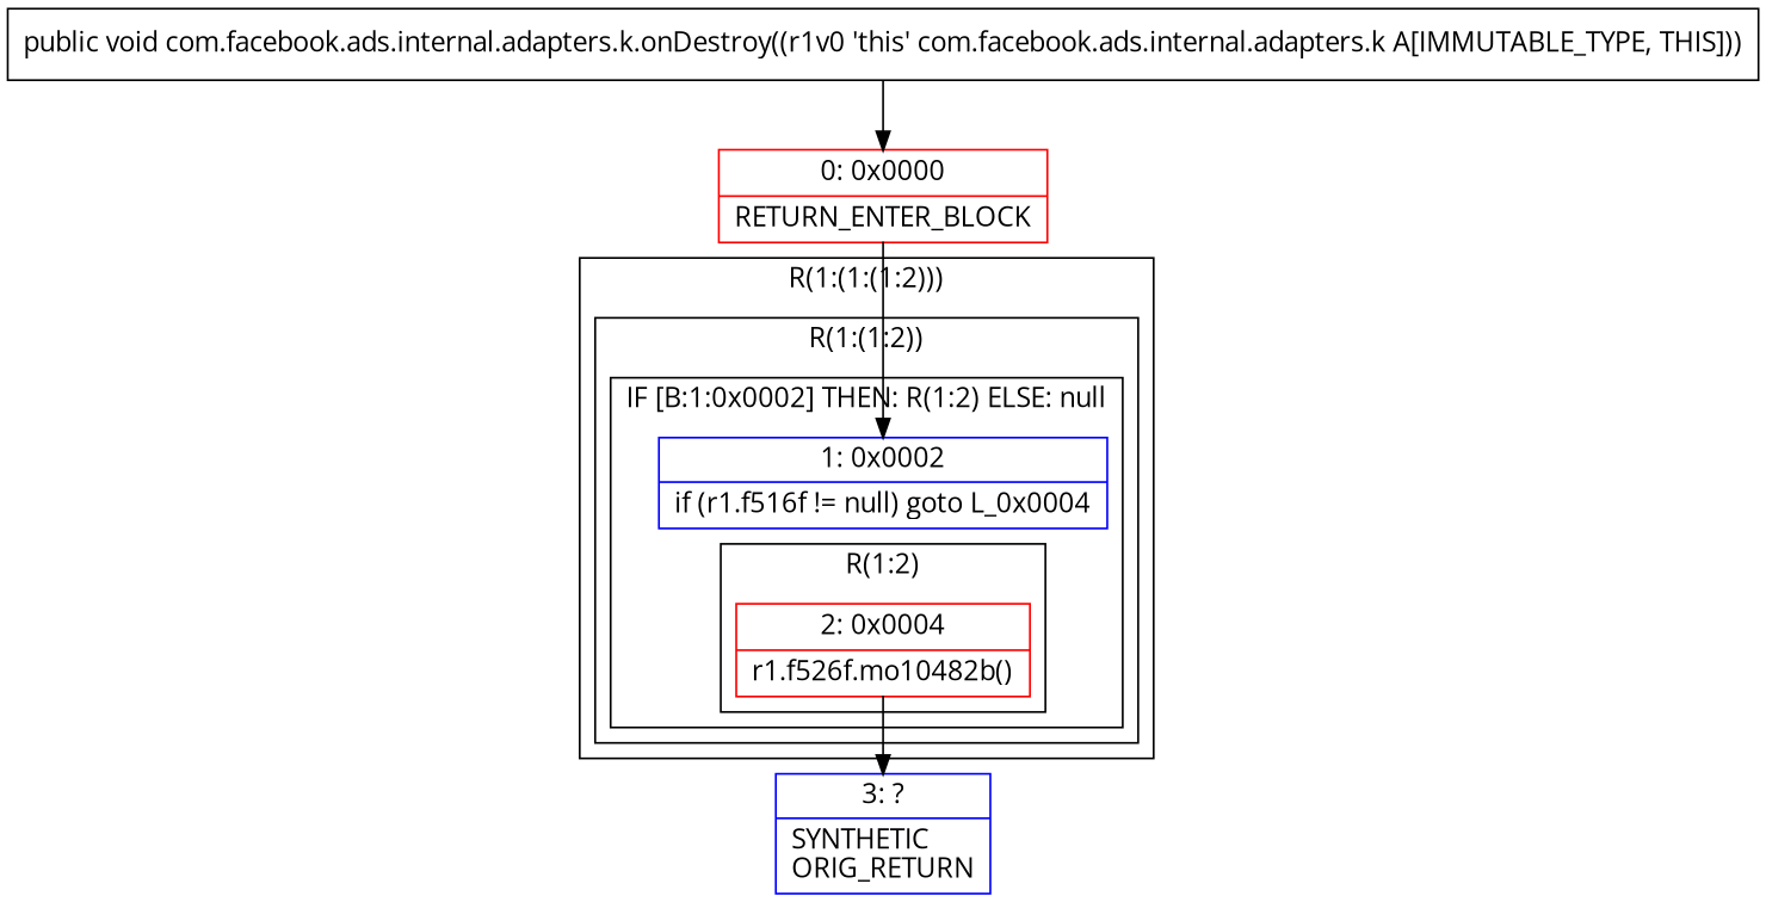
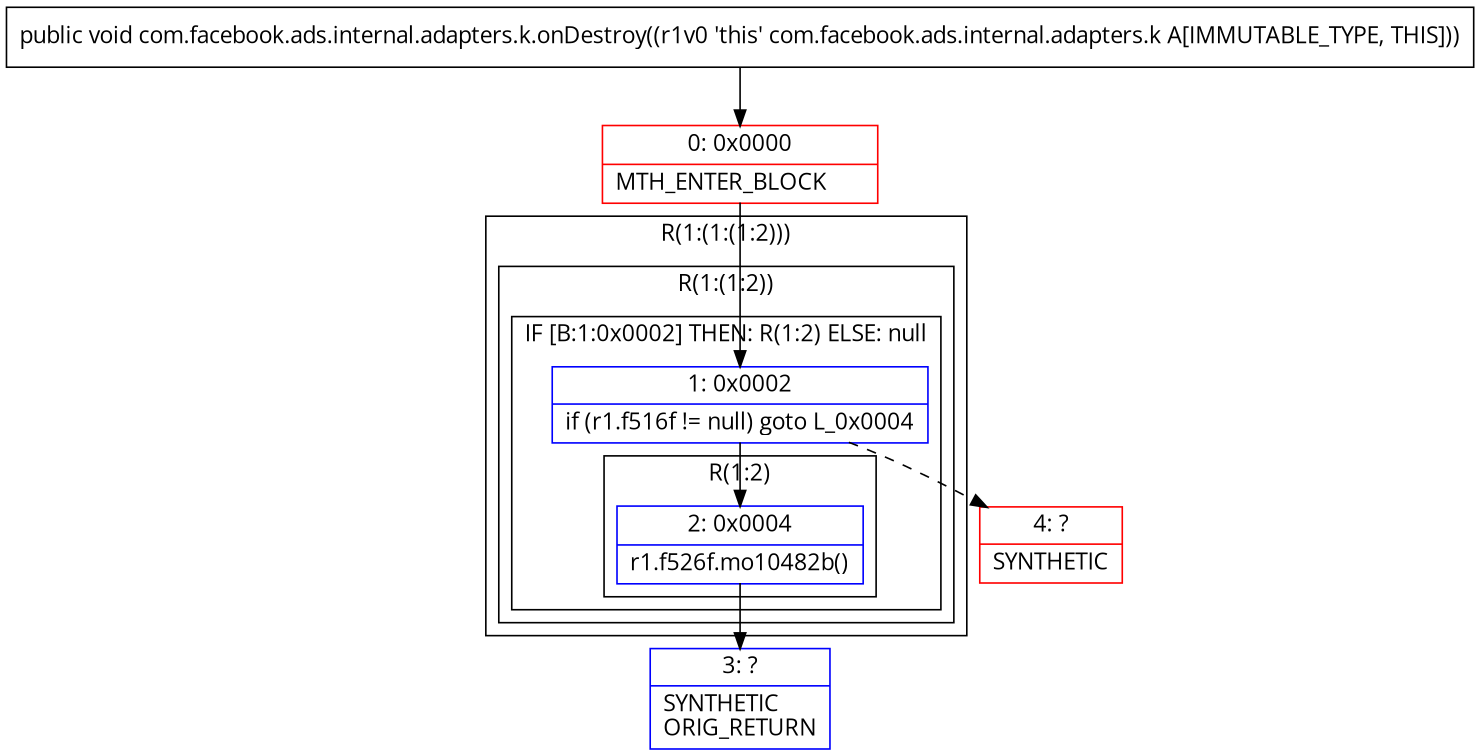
  digraph {
    fontname="Open Sans"
    node [color=blue fontname="Open Sans" shape=record]
    edge [fontname="Open Sans"]
-   n1 [color=red label="{2\:\ 0x0004|r1.f526f.mo10482b()\l}"]
+   n1 [label="{2\:\ 0x0004|r1.f526f.mo10482b()\l}"]
    n2 [label="{1\:\ 0x0002|if (r1.f516f != null) goto L_0x0004\l}"]
    n3 [label="{3\:\ ?|SYNTHETIC\lORIG_RETURN\l}"]
-   n5 [color=red label="{0\:\ 0x0000|RETURN_ENTER_BLOCK\l}"]
+   n4 [color=red label="{4\:\ ?|SYNTHETIC\l}"]
+   n5 [color=red label="{0\:\ 0x0000|MTH_ENTER_BLOCK\l}"]
    n6 [label="{public void com.facebook.ads.internal.adapters.k.onDestroy((r1v0 'this' com.facebook.ads.internal.adapters.k A[IMMUTABLE_TYPE, THIS])) }" color=""]
    subgraph cluster_1 {
      label="R(1:(1:(1:2)))"
      subgraph cluster_2 {
        label="R(1:(1:2))"
        subgraph cluster_3 {
          label="IF [B:1:0x0002] THEN: R(1:2) ELSE: null"
          n2
          subgraph cluster_4 {
            label="R(1:2)"
            n1
          }
        }
      }
    }
    n1 -> n3
+   n2 -> n1
+   n2 -> n4 [style=dashed]
    n5 -> n2
    n6 -> n5
  }
